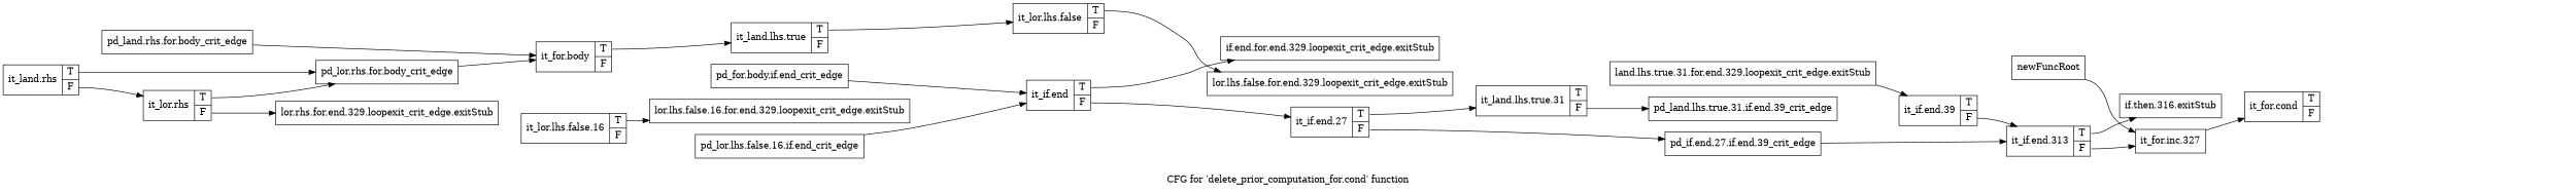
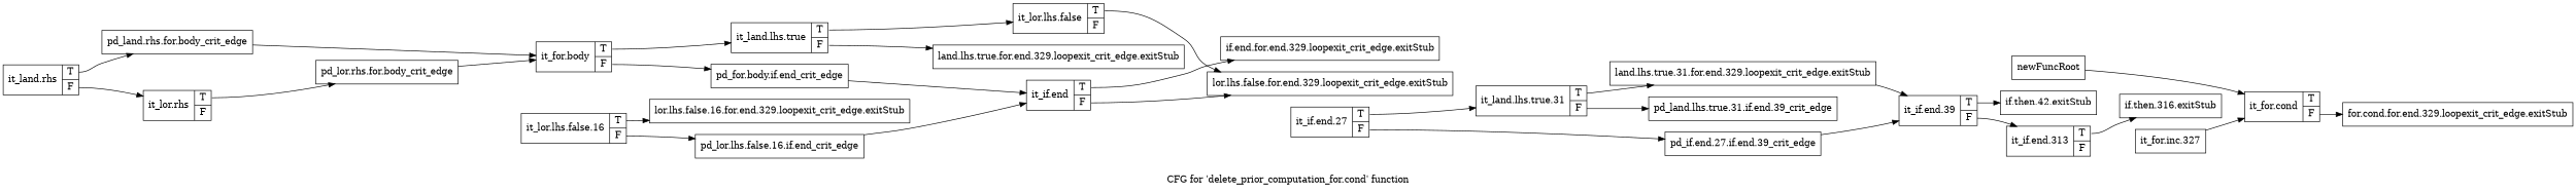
  digraph {
    label="CFG for 'delete_prior_computation_for.cond' function"
    rankdir=LR
    node [shape=record]
    edge [tailport=s1]
    n1 [label="{newFuncRoot}"]
    n2 [label="{it_for.cond|{<s0>T|<s1>F}}"]
+   n3 [label="{for.cond.for.end.329.loopexit_crit_edge.exitStub}"]
    n4 [label="{it_land.rhs|{<s0>T|<s1>F}}"]
    n5 [label="{pd_land.rhs.for.body_crit_edge}"]
    n6 [label="{it_lor.rhs|{<s0>T|<s1>F}}"]
-   n7 [label="{lor.rhs.for.end.329.loopexit_crit_edge.exitStub}"]
+   n8 [label="{land.lhs.true.for.end.329.loopexit_crit_edge.exitStub}"]
    n9 [label="{lor.lhs.false.for.end.329.loopexit_crit_edge.exitStub}"]
    n10 [label="{lor.lhs.false.16.for.end.329.loopexit_crit_edge.exitStub}"]
    n11 [label="{if.end.for.end.329.loopexit_crit_edge.exitStub}"]
    n12 [label="{land.lhs.true.31.for.end.329.loopexit_crit_edge.exitStub}"]
    n13 [label="{it_if.end.39|{<s0>T|<s1>F}}"]
+   n14 [label="{if.then.42.exitStub}"]
    n15 [label="{if.then.316.exitStub}"]
    n16 [label="{it_for.body|{<s0>T|<s1>F}}"]
    n17 [label="{pd_lor.rhs.for.body_crit_edge}"]
    n18 [label="{it_land.lhs.true|{<s0>T|<s1>F}}"]
    n19 [label="{pd_for.body.if.end_crit_edge}"]
    n20 [label="{it_lor.lhs.false|{<s0>T|<s1>F}}"]
    n21 [label="{it_if.end|{<s0>T|<s1>F}}"]
    n22 [label="{it_if.end.27|{<s0>T|<s1>F}}"]
    n23 [label="{it_land.lhs.true.31|{<s0>T|<s1>F}}"]
    n24 [label="{pd_if.end.27.if.end.39_crit_edge}"]
    n25 [label="{it_lor.lhs.false.16|{<s0>T|<s1>F}}"]
    n26 [label="{pd_lor.lhs.false.16.if.end_crit_edge}"]
    n27 [label="{pd_land.lhs.true.31.if.end.39_crit_edge}"]
    n28 [label="{it_if.end.313|{<s0>T|<s1>F}}"]
    n29 [label="{it_for.inc.327}"]
-   n1 -> n29
-   n4 -> n17 [tailport=s0]
+   n1 -> n2
+   n2 -> n3
+   n4 -> n5 [tailport=s0]
    n4 -> n6
    n5 -> n16
-   n6 -> n7
    n6 -> n17 [tailport=s0]
    n12 -> n13
+   n13 -> n14 [tailport=s0]
    n13 -> n28
    n16 -> n18 [tailport=s0]
+   n16 -> n19
    n17 -> n16
+   n18 -> n8
    n18 -> n20 [tailport=s0]
    n19 -> n21
    n20 -> n9 [tailport=s0]
    n21 -> n11 [tailport=s0]
-   n21 -> n22
+   n21 -> n9
    n22 -> n23 [tailport=s0]
    n22 -> n24
+   n23 -> n12 [tailport=s0]
    n23 -> n27
-   n24 -> n28
+   n24 -> n13
    n25 -> n10 [tailport=s0]
+   n25 -> n26
    n26 -> n21
    n28 -> n15 [tailport=s0]
-   n28 -> n29
    n29 -> n2
  }
